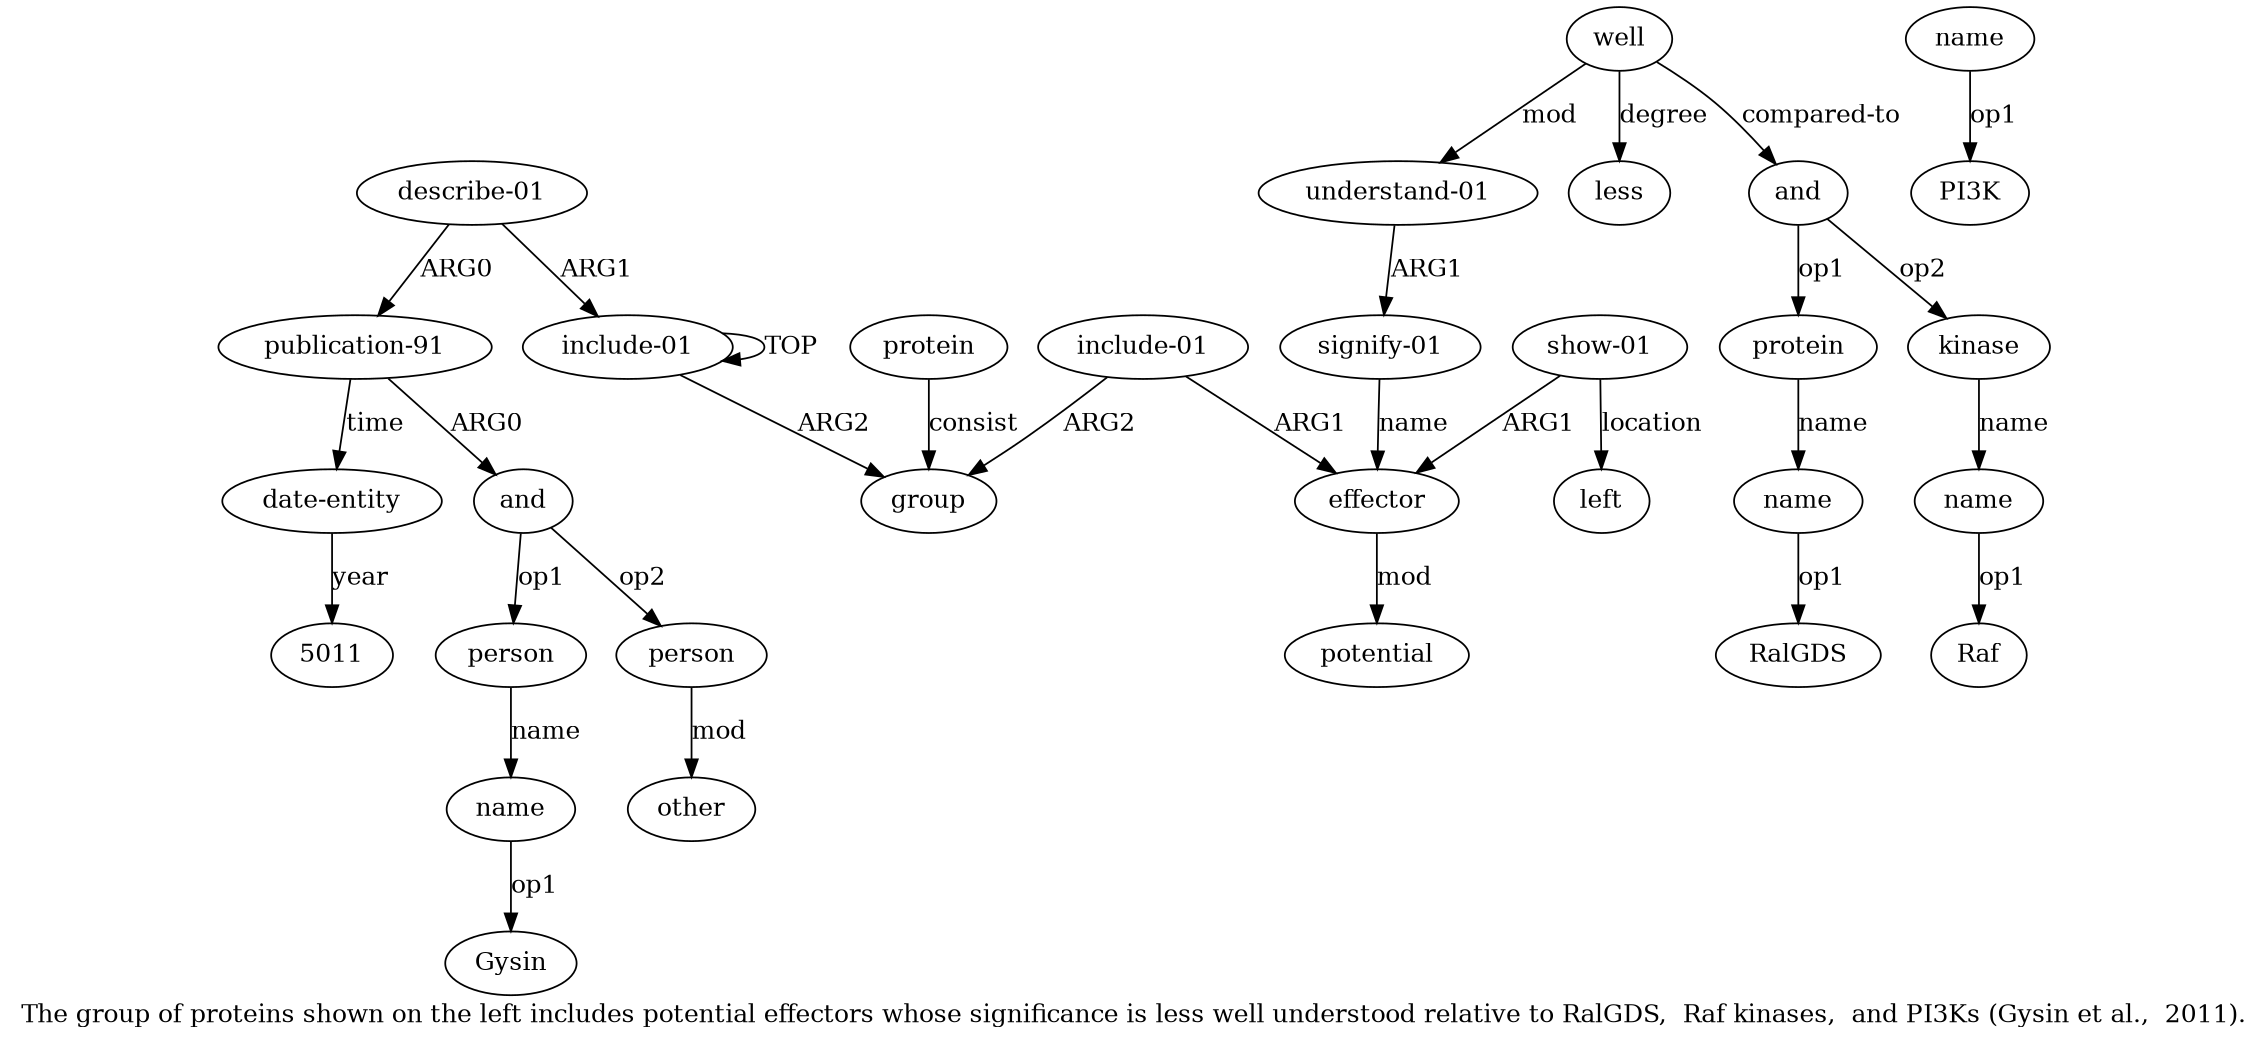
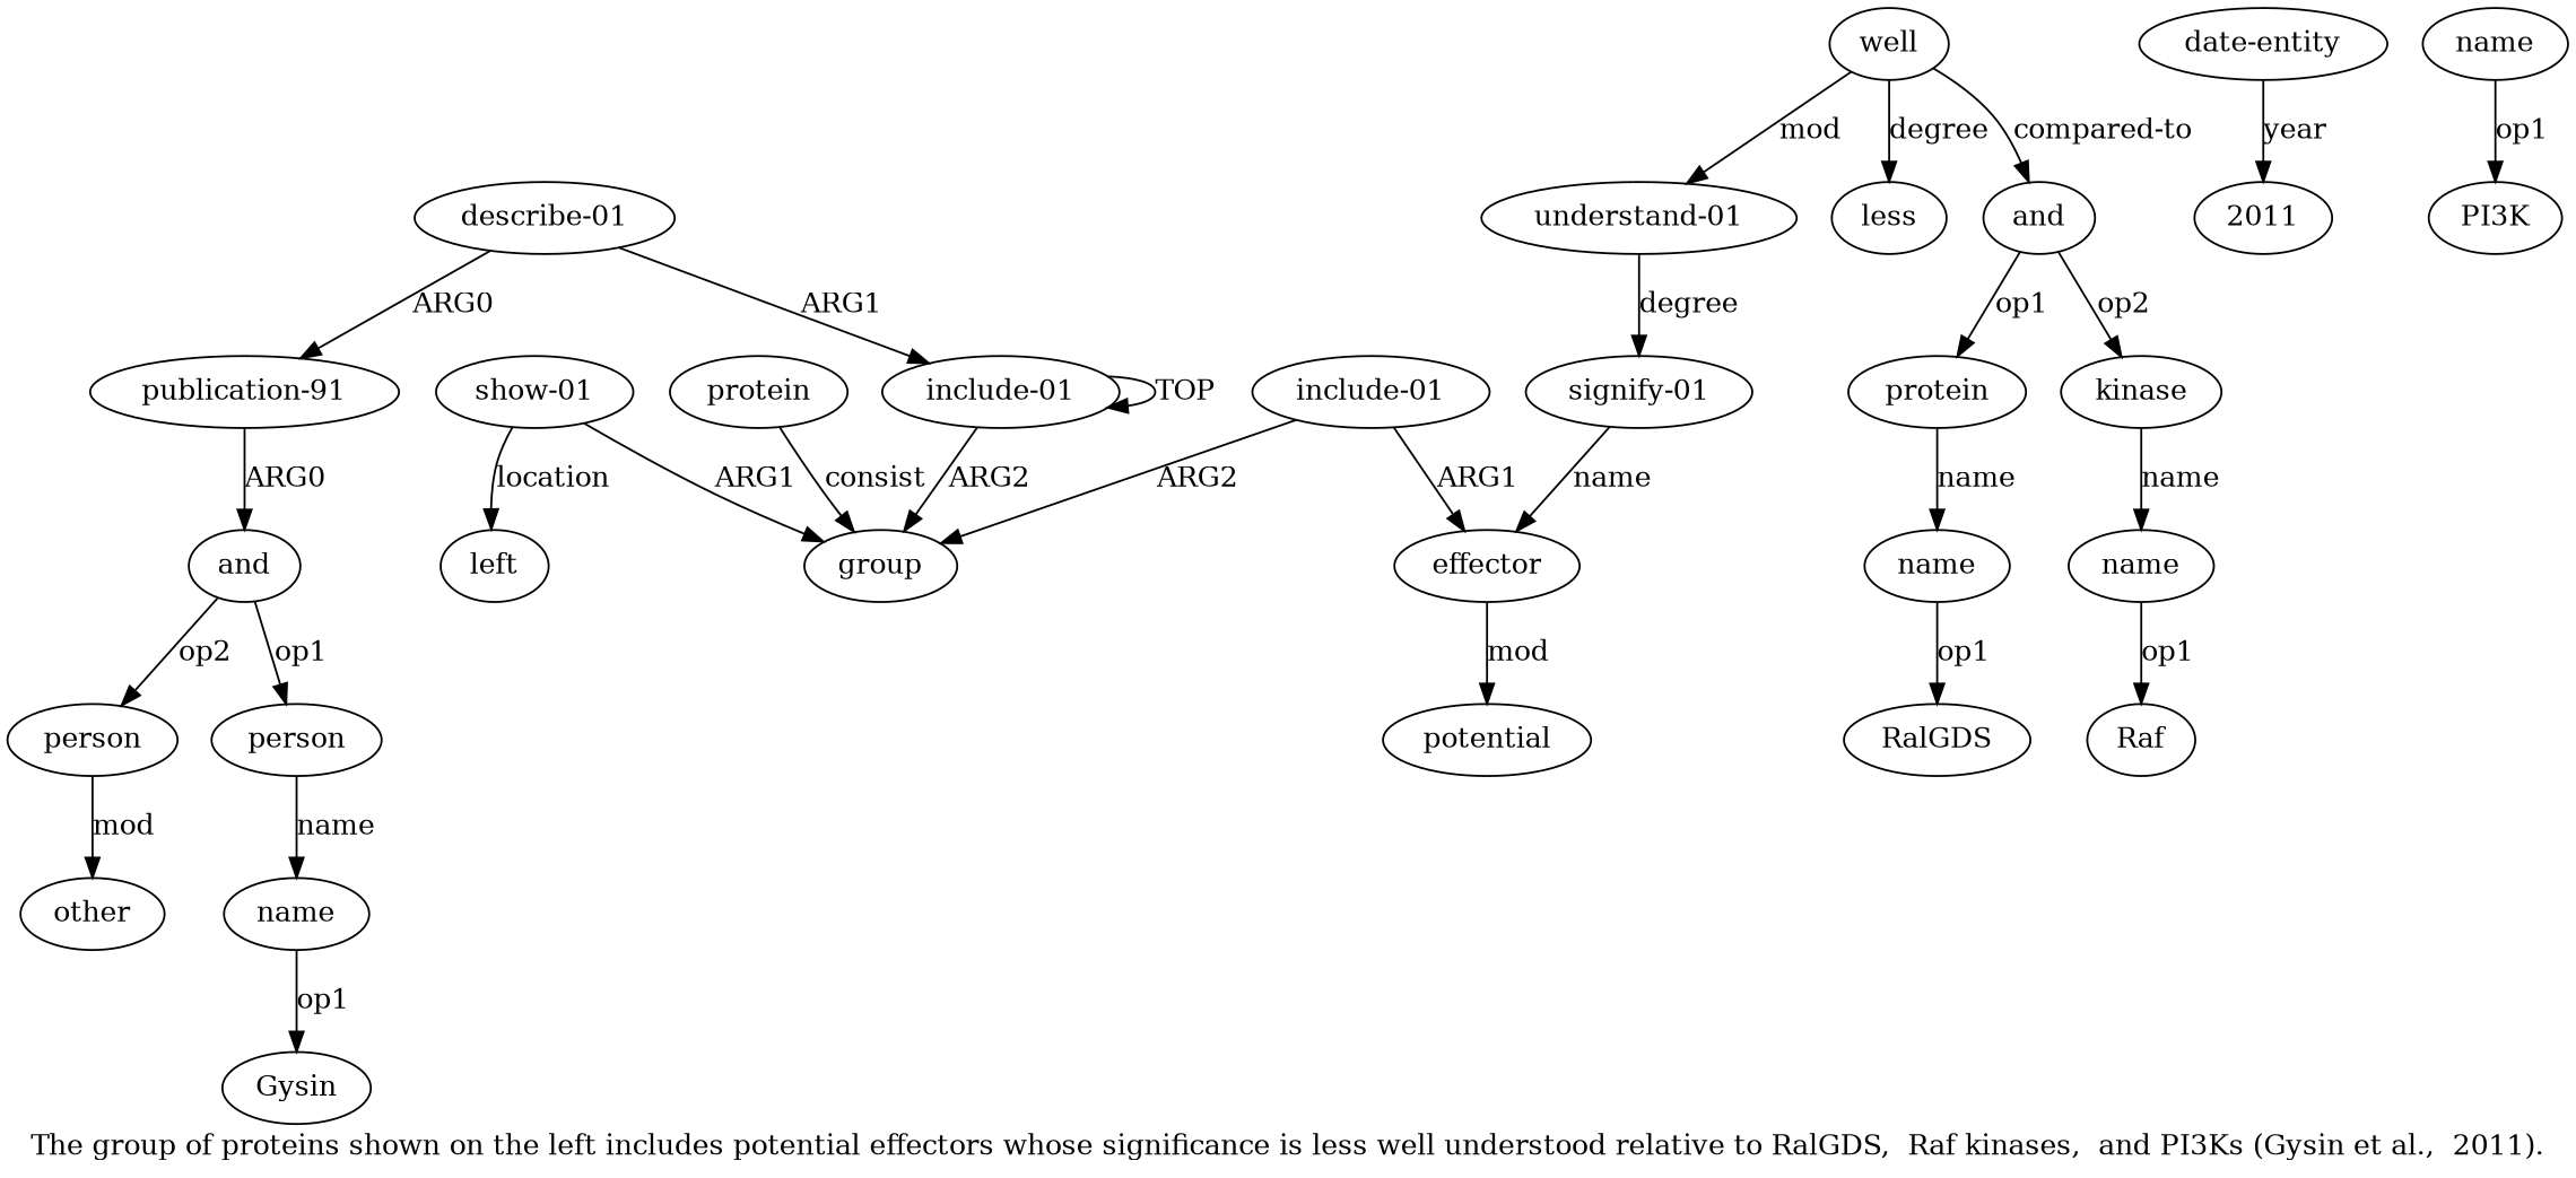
  digraph {
    label="The group of proteins shown on the left includes potential effectors whose significance is less well understood relative to RalGDS,  Raf kinases,  and PI3Ks (Gysin et al.,  2011)."
    node [color=black gold_ind=-1 gold_label=name test_ind=-1 test_label=name]
    edge [color=black gold_label=op1 test_label=op1]
    n1 [gold_ind=20 gold_label="publication-91" label="publication-91" test_ind=20 test_label="publication-91"]
    n2 [gold_ind=21 gold_label=and label=and test_ind=21 test_label=and]
    n3 [gold_ind=26 gold_label="date-entity" label="date-entity" test_ind=26 test_label="date-entity"]
    n4 [gold_ind=22 gold_label=person label=person test_ind=22 test_label=person]
    n5 [gold_ind=24 gold_label=person label=person test_ind=24 test_label=person]
-   n6 [gold_label=2011 label=5011 test_label=2011]
+   n6 [gold_label=2011 label=2011 test_label=2011]
    n7 [gold_ind=23 label=name test_ind=23]
    n8 [gold_ind=25 gold_label=other label=other test_ind=25 test_label=other]
    n9 [gold_label=Gysin label=Gysin test_label=Gysin]
    n10 [gold_label=RalGDS label=RalGDS test_label=RalGDS]
    n11 [gold_label=Raf label=Raf test_label=Raf]
    n12 [gold_ind=15 gold_label=kinase label=kinase test_ind=15 test_label=kinase]
    n13 [gold_ind=16 label=name test_ind=16]
    n14 [gold_ind=14 label=name test_ind=14]
    n15 [gold_ind=18 label=name test_ind=18]
    n16 [gold_label=PI3K label=PI3K test_label=PI3K]
    n17 [gold_ind=11 gold_label=less label=less test_ind=11 test_label=less]
    n18 [gold_ind=10 gold_label=well label=well test_ind=10 test_label=well]
    n19 [gold_ind=12 gold_label=and label=and test_ind=12 test_label=and]
    n20 [gold_ind=9 gold_label="understand-01" label="understand-01" test_ind=9 test_label="understand-01"]
    n21 [gold_ind=13 gold_label=protein label=protein test_ind=13 test_label=protein]
    n22 [gold_ind=19 gold_label="describe-01" label="describe-01" test_ind=19 test_label="describe-01"]
    n23 [gold_ind=0 gold_label="include-01" label="include-01" test_ind=0 test_label="include-01"]
    n24 [gold_ind=1 gold_label=group label=group test_ind=1 test_label=group]
    n25 [gold_ind=3 gold_label="show-01" label="show-01" test_ind=3 test_label="show-01"]
    n26 [gold_ind=4 gold_label=left label=left test_ind=4 test_label=left]
    n27 [gold_ind=2 gold_label=protein label=protein test_ind=2 test_label=protein]
    n28 [gold_ind=5 gold_label="include-01" label="include-01" test_ind=5 test_label="include-01"]
    n29 [gold_ind=6 gold_label=effector label=effector test_ind=6 test_label=effector]
    n30 [gold_ind=7 gold_label=potential label=potential test_ind=7 test_label=potential]
    n31 [gold_ind=8 gold_label="signify-01" label="signify-01" test_ind=8 test_label="signify-01"]
    n1 -> n2 [gold_label=ARG0 label=ARG0 test_label=ARG0]
-   n1 -> n3 [gold_label=time label=time test_label=time]
    n2 -> n4 [label=op1]
    n2 -> n5 [gold_label=op2 label=op2 test_label=op2]
    n3 -> n6 [gold_label=year label=year test_label=year]
    n4 -> n7 [gold_label=name label=name test_label=name]
    n5 -> n8 [gold_label=mod label=mod test_label=mod]
    n7 -> n9 [label=op1]
    n12 -> n13 [gold_label=name label=name test_label=name]
    n13 -> n11 [label=op1]
    n14 -> n10 [label=op1]
    n15 -> n16 [label=op1]
    n18 -> n17 [gold_label=degree label=degree test_label=degree]
    n18 -> n19 [gold_label="compared-to" label="compared-to" test_label="compared-to"]
    n18 -> n20 [gold_label=mod label=mod test_label=mod]
    n19 -> n12 [gold_label=op2 label=op2 test_label=op2]
    n19 -> n21 [label=op1]
-   n20 -> n31 [gold_label=ARG1 label=ARG1 test_label=ARG1]
+   n20 -> n31 [gold_label=ARG1 label=degree test_label=ARG1]
    n21 -> n14 [gold_label=name label=name test_label=name]
    n22 -> n1 [gold_label=ARG0 label=ARG0 test_label=ARG0]
    n22 -> n23 [gold_label=ARG1 label=ARG1 test_label=ARG1]
    n23 -> n23 [gold_label=TOP label=TOP test_label=TOP]
    n23 -> n24 [gold_label=ARG2 label=ARG2 test_label=ARG2]
-   n25 -> n29 [gold_label=ARG1 label=ARG1 test_label=ARG1]
+   n25 -> n24 [gold_label=ARG1 label=ARG1 test_label=ARG1]
    n25 -> n26 [gold_label=location label=location test_label=location]
    n27 -> n24 [gold_label=consist label=consist test_label=consist]
    n28 -> n24 [gold_label=ARG2 label=ARG2 test_label=ARG2]
    n28 -> n29 [gold_label=ARG1 label=ARG1 test_label=ARG1]
    n29 -> n30 [gold_label=mod label=mod test_label=mod]
    n31 -> n29 [gold_label=ARG0 label=name test_label=ARG0]
  }
